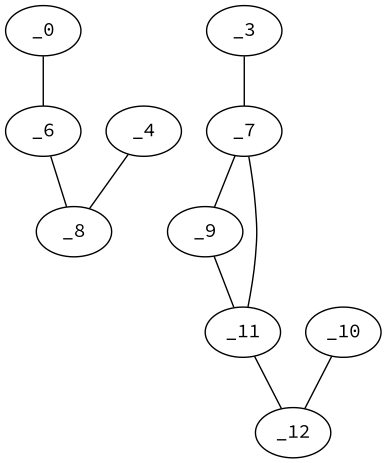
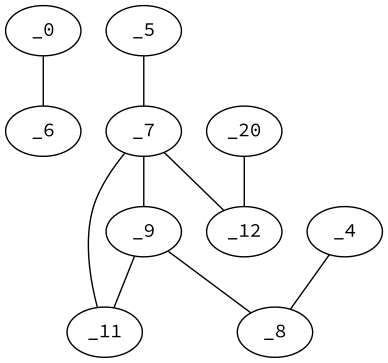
  graph {
    fontname="Source Code Pro"
    node [charge=0 chem=1 fontname="Source Code Pro" symbol="C  " x=4.4752 y=-0.5]
    edge [fontname="Source Code Pro" valence=1]
    n1 [label=_0 x=2.7431]
    _6 [chem=2 symbol="O  " x=2 y=-1.1691]
-   _3 [chem=4 symbol="N  "]
+   _3 [chem=4 symbol="N  " label=_5]
    _7 [y=0.5]
    _4 [x=3.4013 y=-1.9781]
    _8 [x=2.4067 y=-2.0827]
    _9 [x=3.6092 y=1]
    _11 [x=3.8171 y=1.9781]
-   _10 [chem=2 symbol="O  " x=5.2183 y=1.1691]
+   _10 [chem=2 symbol="O  " x=5.2183 y=1.1691 label=_20]
    _12 [x=4.8116 y=2.0827]
    n1 -- _6
-   _6 -- _8
+   _9 -- _8
    _3 -- _7 [valence=2]
    _7 -- _9
    _7 -- _11
    _4 -- _8
    _9 -- _11
-   _11 -- _12
+   _7 -- _12
    _10 -- _12
  }
